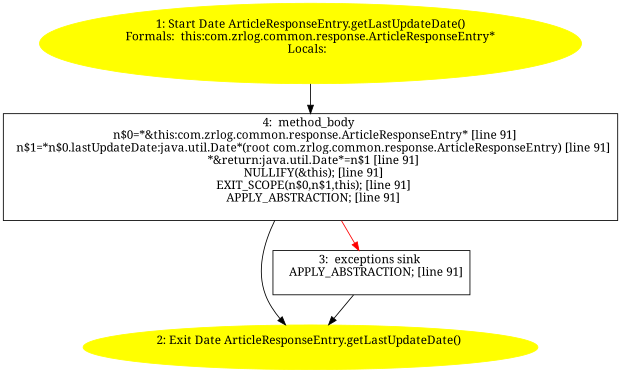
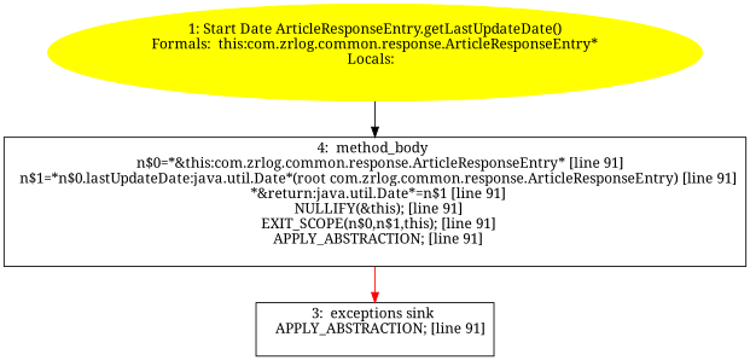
  digraph {
    fontname="Noto Serif"
    node [fontname="Noto Serif"]
    edge [fontname="Noto Serif"]
    n1 [color=yellow label="1: Start Date ArticleResponseEntry.getLastUpdateDate()\nFormals:  this:com.zrlog.common.response.ArticleResponseEntry*\nLocals:  \n  " style=filled]
    n2 [label="4:  method_body \n   n$0=*&this:com.zrlog.common.response.ArticleResponseEntry* [line 91]\n  n$1=*n$0.lastUpdateDate:java.util.Date*(root com.zrlog.common.response.ArticleResponseEntry) [line 91]\n  *&return:java.util.Date*=n$1 [line 91]\n  NULLIFY(&this); [line 91]\n  EXIT_SCOPE(n$0,n$1,this); [line 91]\n  APPLY_ABSTRACTION; [line 91]\n " shape=box]
-   n3 [color=yellow label="2: Exit Date ArticleResponseEntry.getLastUpdateDate() \n  " style=filled]
    n4 [label="3:  exceptions sink \n   APPLY_ABSTRACTION; [line 91]\n " shape=box]
    n1 -> n2
-   n2 -> n3
    n2 -> n4 [color=red]
-   n4 -> n3
  }
